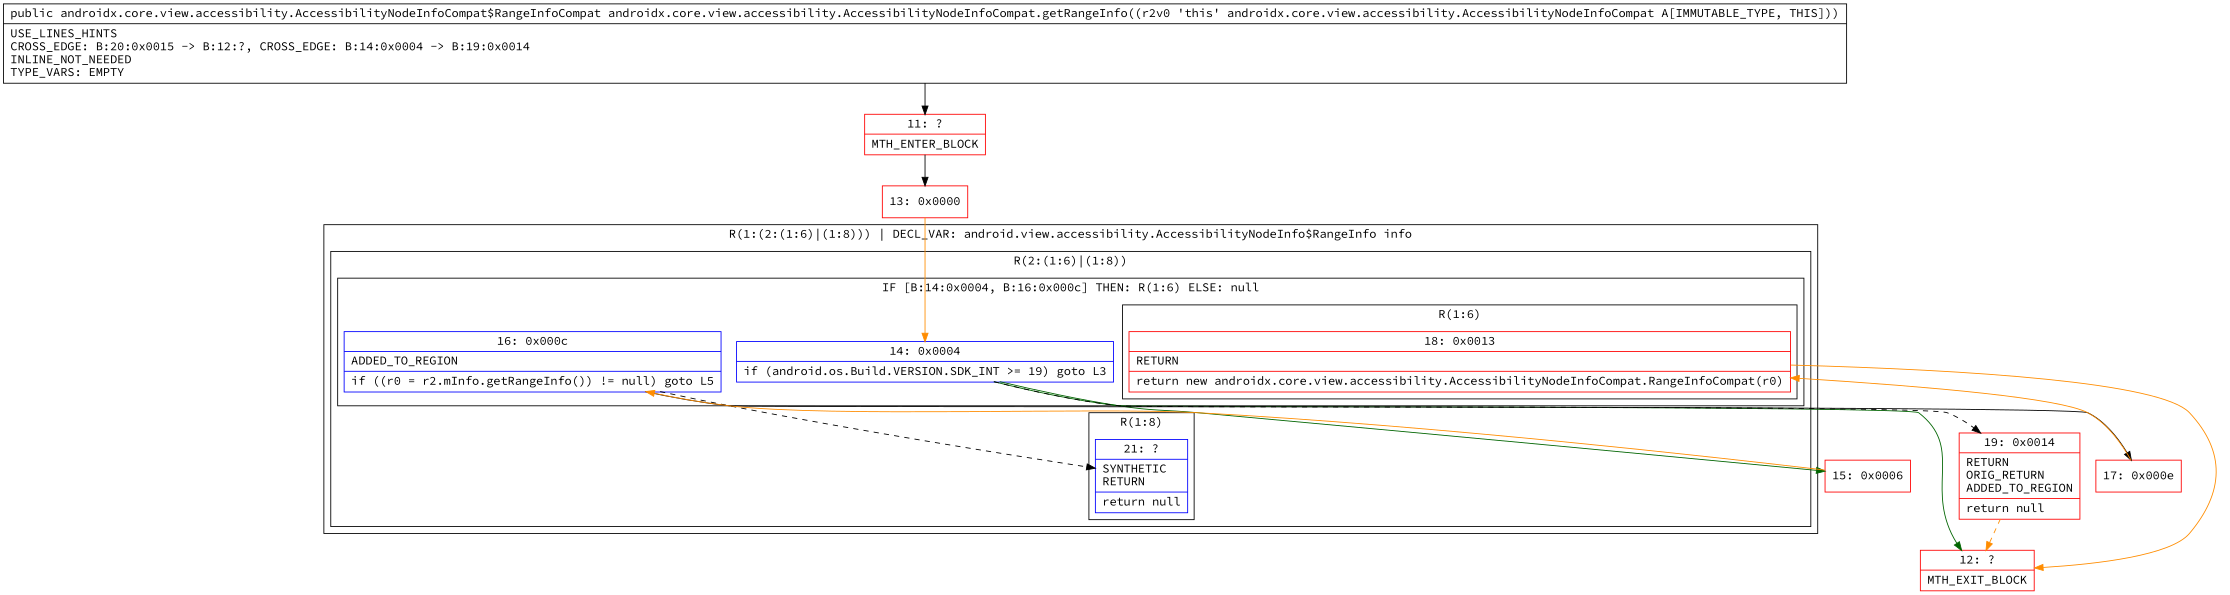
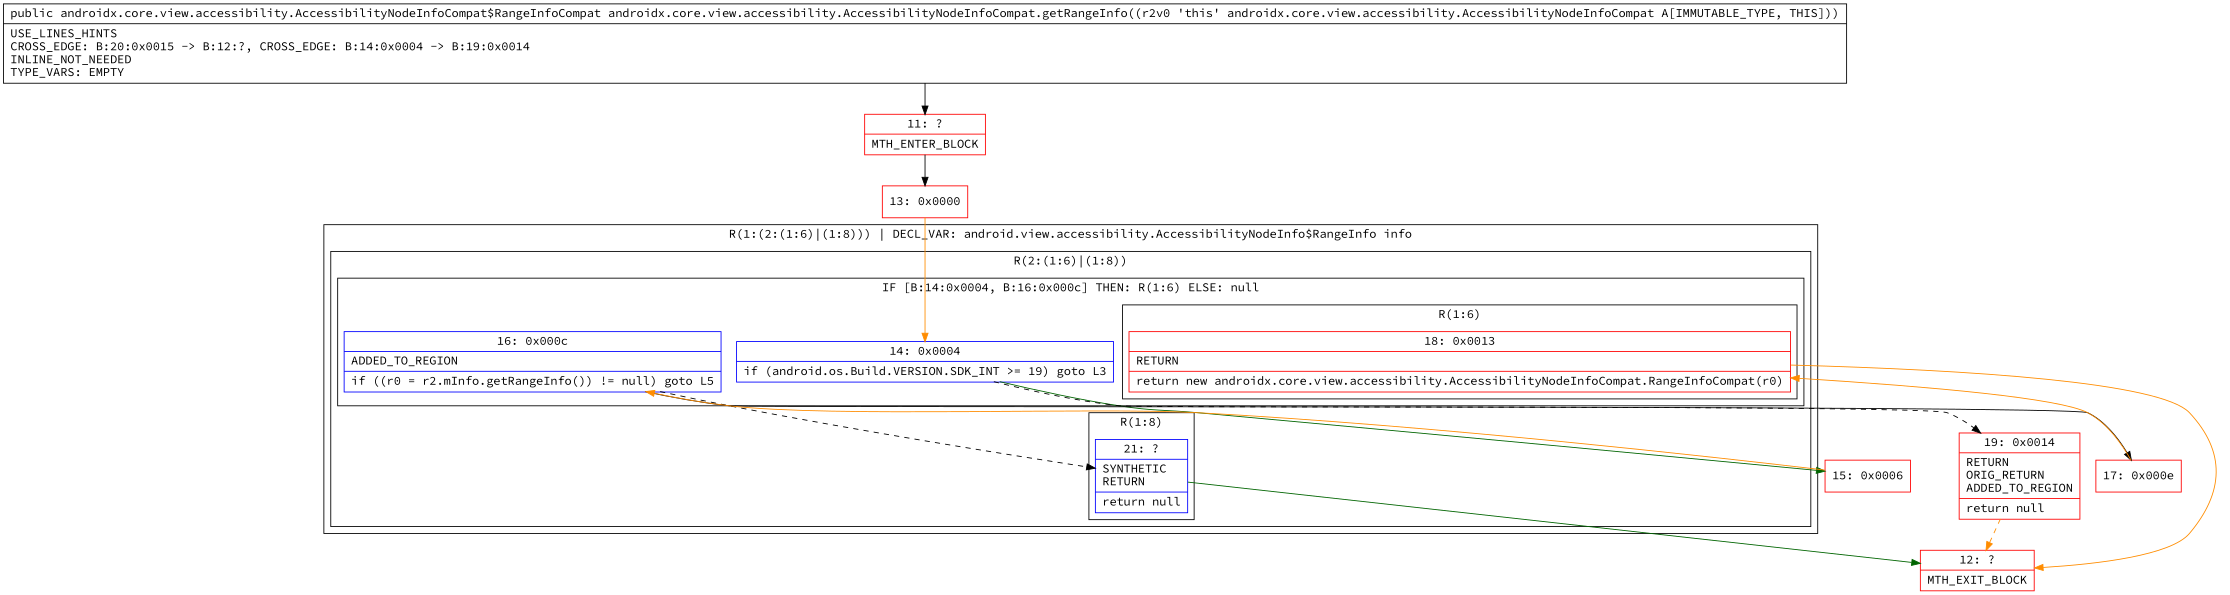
  digraph {
    fontname="Source Code Pro"
    node [color=red fontname="Source Code Pro" shape=record]
    edge [color=darkorange fontname="Source Code Pro"]
    n1 [label="{18\:\ 0x0013|RETURN\l|return new androidx.core.view.accessibility.AccessibilityNodeInfoCompat.RangeInfoCompat(r0)\l}"]
    n2 [color=blue label="{14\:\ 0x0004|if (android.os.Build.VERSION.SDK_INT \>= 19) goto L3\l}"]
    n3 [color=blue label="{16\:\ 0x000c|ADDED_TO_REGION\l|if ((r0 = r2.mInfo.getRangeInfo()) != null) goto L5\l}"]
    n4 [color=blue label="{21\:\ ?|SYNTHETIC\lRETURN\l|return null\l}"]
    n5 [label="{12\:\ ?|MTH_EXIT_BLOCK\l}"]
    n6 [label="{15\:\ 0x0006}"]
    n7 [label="{19\:\ 0x0014|RETURN\lORIG_RETURN\lADDED_TO_REGION\l|return null\l}"]
    n8 [label="{17\:\ 0x000e}"]
    n9 [label="{11\:\ ?|MTH_ENTER_BLOCK\l}"]
    n10 [label="{13\:\ 0x0000}"]
    n11 [label="{public androidx.core.view.accessibility.AccessibilityNodeInfoCompat$RangeInfoCompat androidx.core.view.accessibility.AccessibilityNodeInfoCompat.getRangeInfo((r2v0 'this' androidx.core.view.accessibility.AccessibilityNodeInfoCompat A[IMMUTABLE_TYPE, THIS]))  | USE_LINES_HINTS\lCROSS_EDGE: B:20:0x0015 \-\> B:12:?, CROSS_EDGE: B:14:0x0004 \-\> B:19:0x0014\lINLINE_NOT_NEEDED\lTYPE_VARS: EMPTY\l}" color=""]
    subgraph cluster_1 {
      label="R(1:(2:(1:6)|(1:8))) | DECL_VAR: android.view.accessibility.AccessibilityNodeInfo$RangeInfo info\l"
      subgraph cluster_2 {
        label="R(2:(1:6)|(1:8))"
        subgraph cluster_3 {
          label="IF [B:14:0x0004, B:16:0x000c] THEN: R(1:6) ELSE: null"
          n2
          n3
          subgraph cluster_4 {
            label="R(1:6)"
            n1
          }
        }
        subgraph cluster_5 {
          label="R(1:8)"
          n4
        }
      }
    }
    n1 -> n5
    n2 -> n6 [color=darkgreen]
    n2 -> n7 [color=black style=dashed]
    n3 -> n4 [color=black style=dashed]
    n3 -> n8 [color=black]
-   n2 -> n5 [color=darkgreen]
+   n4 -> n5 [color=darkgreen]
    n6 -> n3
    n7 -> n5 [style=dashed]
    n8 -> n1
    n9 -> n10 [color=black]
    n10 -> n2
    n11 -> n9 [color=black]
  }
